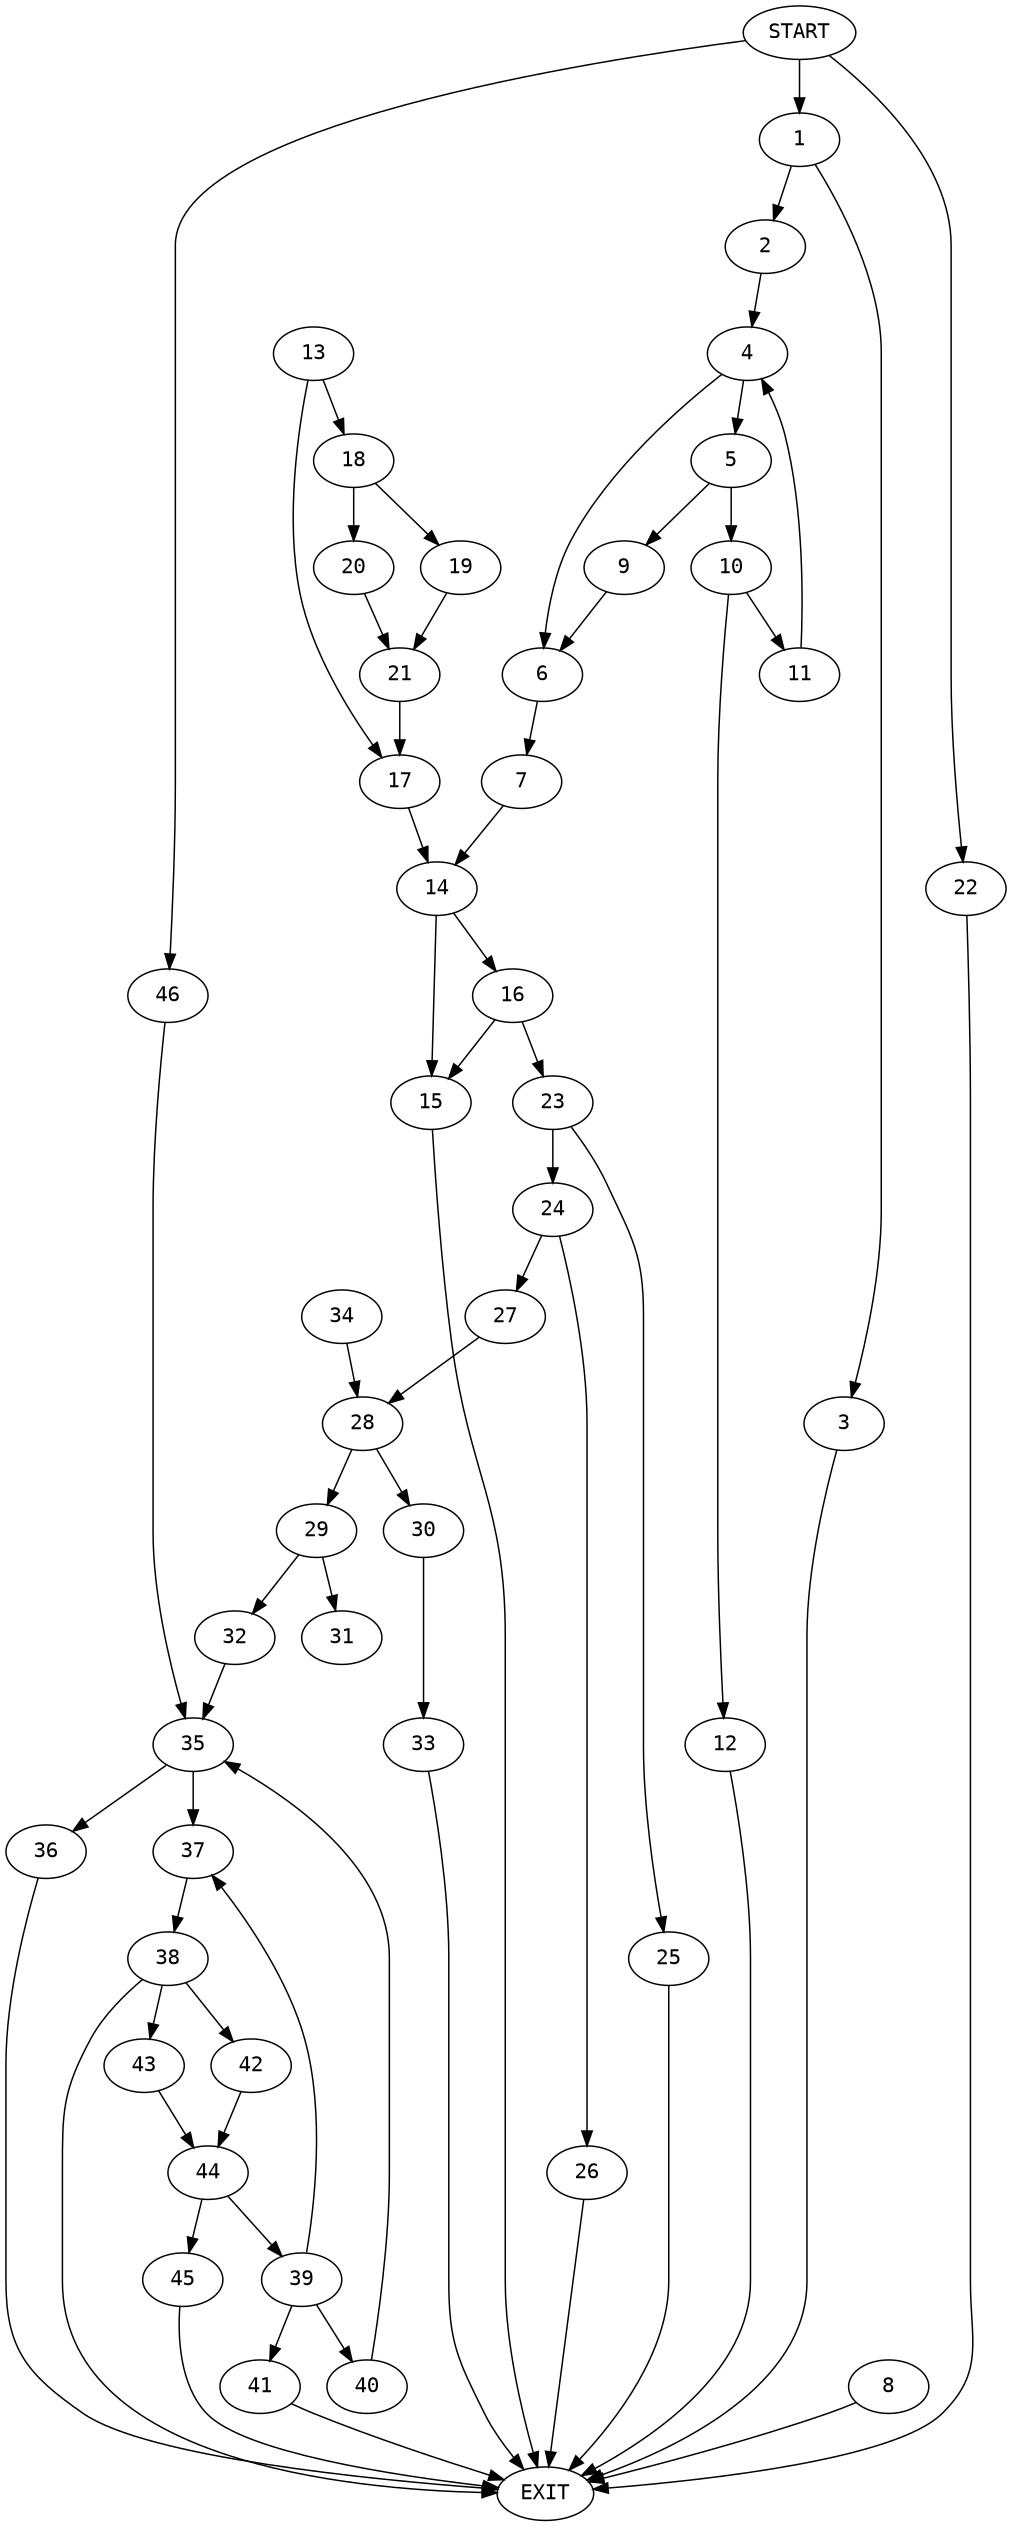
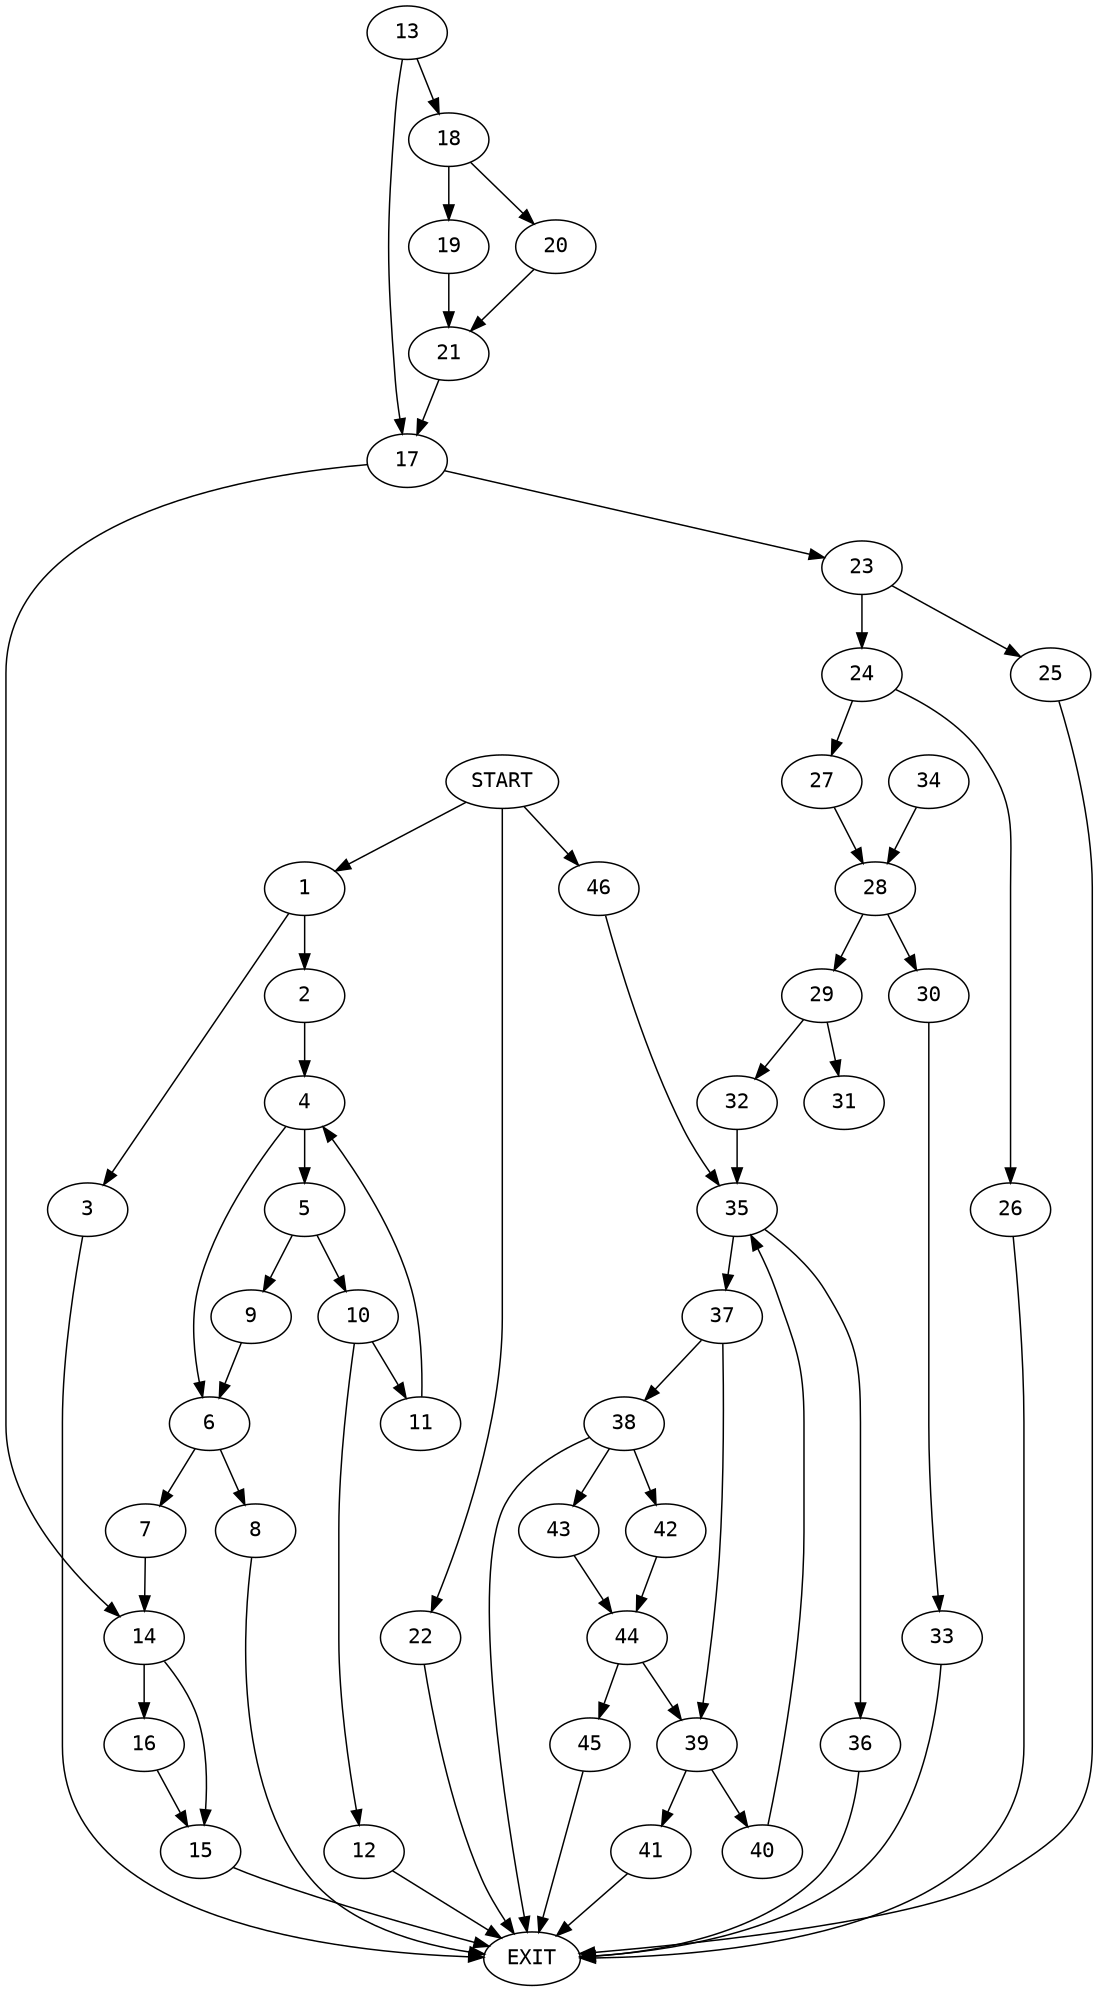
  digraph {
    fontname="DejaVu Sans Mono"
    node [fontname="DejaVu Sans Mono"]
    edge [fontname="DejaVu Sans Mono"]
    n1 [label=START]
    1
    22
    46
    2
    3
    n7 [label=EXIT]
    35
    4
    5
    6
    9
    10
    7
    8
    11
    12
    14
    13
    17
    18
    15
    16
    19
    20
    23
    24
    25
    21
    26
    27
    28
    29
    30
    31
    32
    33
    34
    36
    37
    38
    39
    42
    43
    40
    41
    44
    45
    n1 -> 1
    n1 -> 22
    n1 -> 46
    1 -> 2
    1 -> 3
    22 -> n7
    46 -> 35
    2 -> 4
    3 -> n7
    35 -> 36
    35 -> 37
    4 -> 5
    4 -> 6
    5 -> 9
    5 -> 10
    6 -> 7
+   6 -> 8
    9 -> 6
    10 -> 11
    10 -> 12
    7 -> 14
    8 -> n7
    11 -> 4
    12 -> n7
    14 -> 15
    14 -> 16
    13 -> 17
    13 -> 18
    17 -> 14
    18 -> 19
    18 -> 20
    15 -> n7
    16 -> 15
-   16 -> 23
+   17 -> 23
    19 -> 21
    20 -> 21
    23 -> 24
    23 -> 25
    24 -> 26
    24 -> 27
    25 -> n7
    21 -> 17
    26 -> n7
    27 -> 28
    28 -> 29
    28 -> 30
    29 -> 31
    29 -> 32
    30 -> 33
    32 -> 35
    33 -> n7
    34 -> 28
    36 -> n7
    37 -> 38
-   39 -> 37
+   37 -> 39
    38 -> n7
    38 -> 42
    38 -> 43
    39 -> 40
    39 -> 41
    42 -> 44
    43 -> 44
    40 -> 35
    41 -> n7
    44 -> 39
    44 -> 45
    45 -> n7
  }
